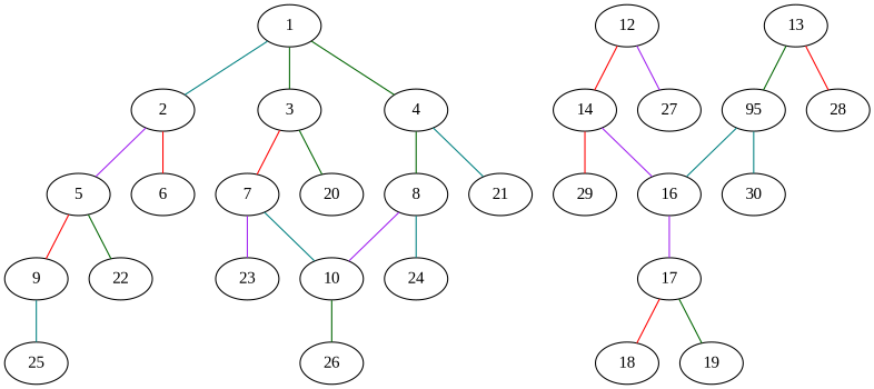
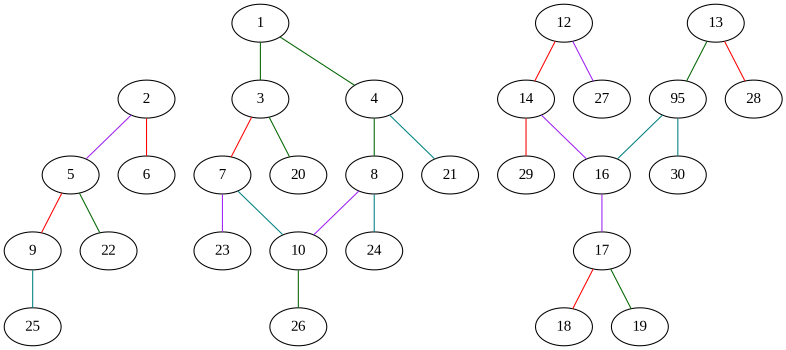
  graph {
    fontname="Liberation Serif"
    node [chem=C fontname="Liberation Serif"]
    edge [color=darkgreen fontname="Liberation Serif" valence=1]
    1
    2
    3
    4
    5
    6 [chem=O]
    7
    20 [chem=H]
    8
    21 [chem=H]
    9
    22 [chem=H]
    10
    23 [chem=H]
    24 [chem=H]
    25 [chem=H]
    26 [chem=H]
    12
    14
    27 [chem=H]
    n21 [label=95]
    13
    28 [chem=H]
    16
    29 [chem=H]
    30 [chem=H]
    17 [chem=N]
    18 [chem=O]
    19 [chem=O]
-   1 -- 2 [color=teal]
    1 -- 3 [valence=2]
    1 -- 4
    2 -- 5 [color=purple]
    2 -- 6 [color=red valence=2]
    3 -- 7 [color=red]
    3 -- 20
    4 -- 8 [valence=2]
    4 -- 21 [color=teal]
    5 -- 9 [color=red valence=2]
    5 -- 22
    7 -- 10 [color=teal valence=2]
    7 -- 23 [color=purple]
    8 -- 10 [color=purple]
    8 -- 24 [color=teal]
    9 -- 25 [color=teal]
    10 -- 26
    12 -- 14 [color=red]
    12 -- 27 [color=purple]
    14 -- 16 [color=purple valence=2]
    14 -- 29 [color=red]
    n21 -- 16 [color=teal]
    n21 -- 30 [color=teal]
    13 -- n21 [valence=2]
    13 -- 28 [color=red]
    16 -- 17 [color=purple]
    17 -- 18 [color=red valence=2]
    17 -- 19
  }
